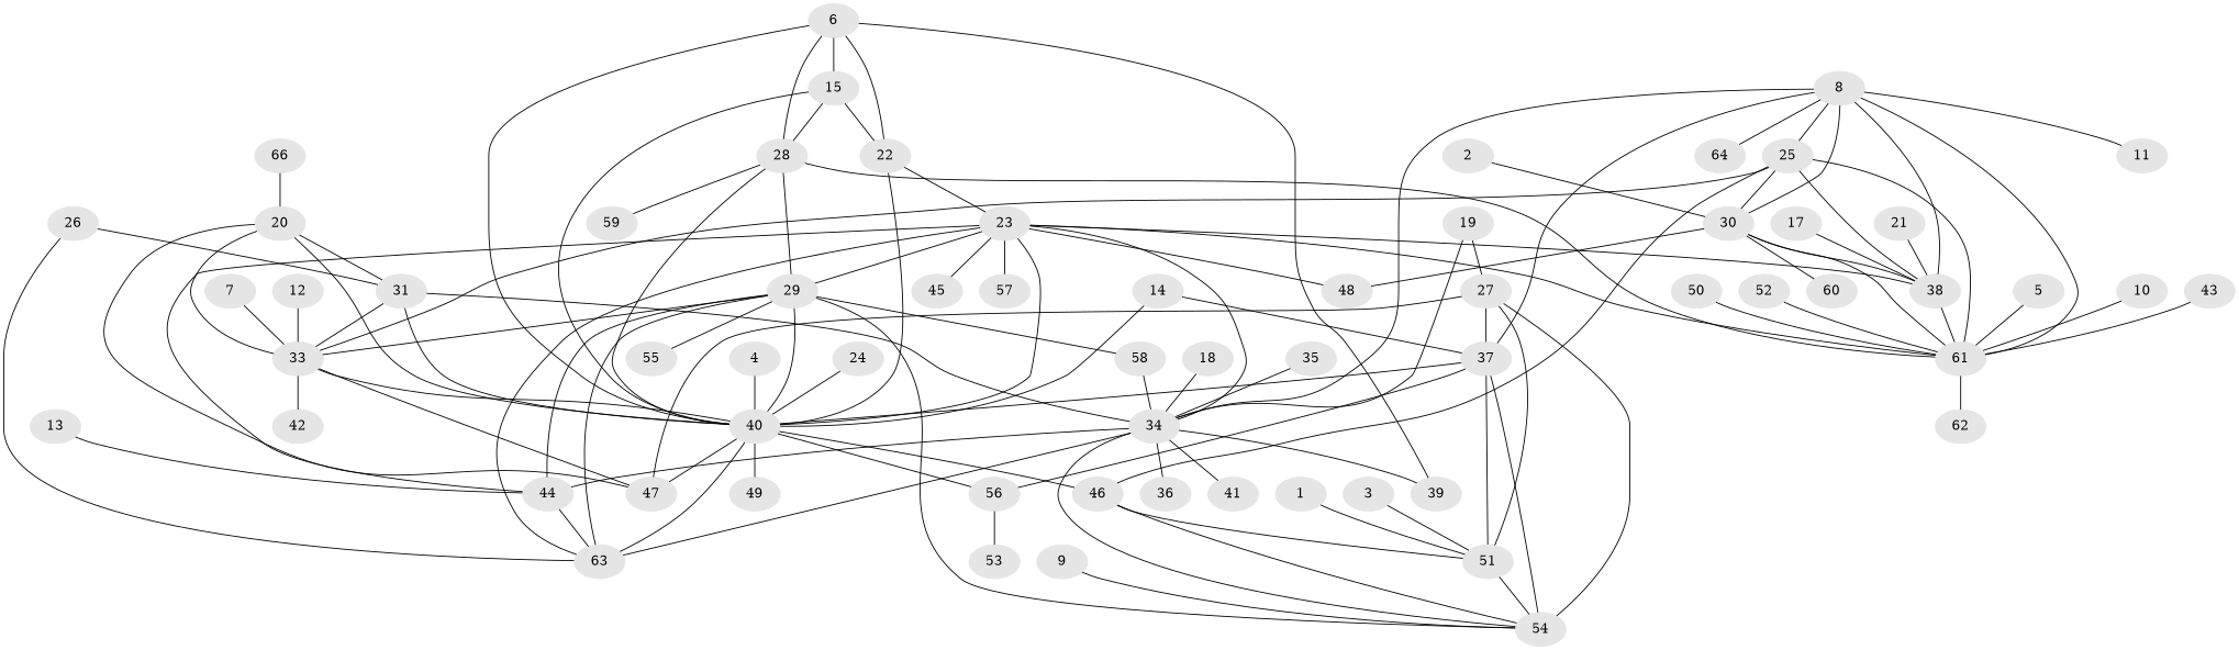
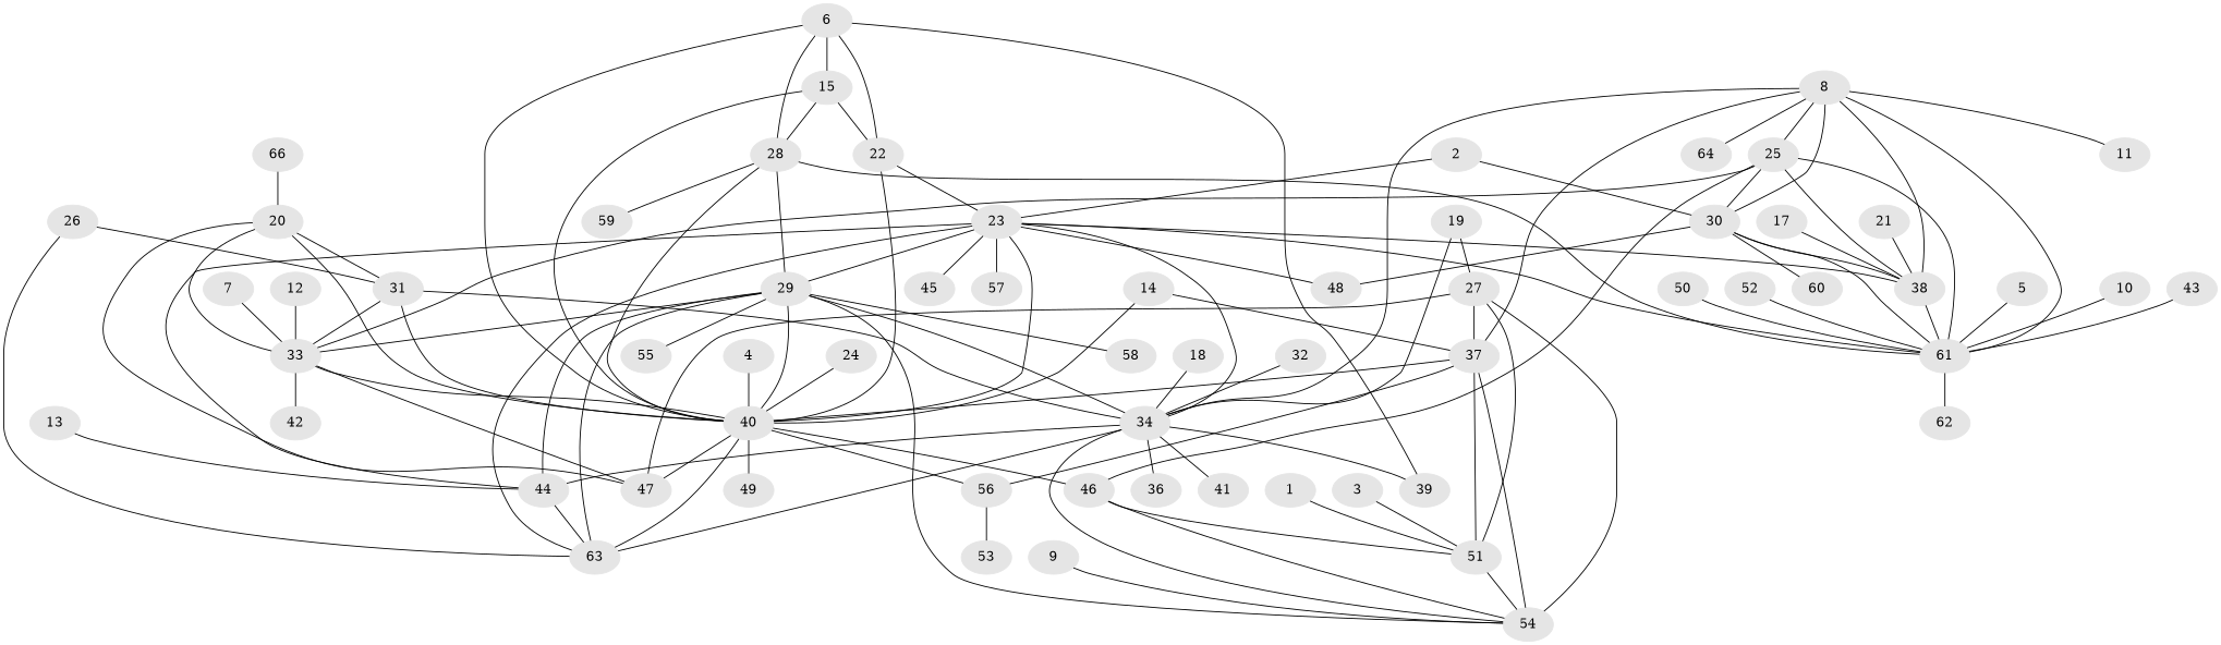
  graph {
    node [color=gray90 style=filled]
    edge [weight=1.0]
    1
    51
    54
    2
    23
    30
    40
    61
    34
    38
    44
    29
    45
    48
    57
    63
    60
    3
    4
    47
    46
    56
    49
    5
    62
    6
    15
    22
    28
    39
    59
    7
    33
    42
    8
    11
    25
    37
    64
    36
    41
    9
    10
    12
    13
    14
    n47 [label=66]
    20
    31
    17
    18
    19
    27
    21
    55
    58
    24
    26
-   32 [label=35]
+   32
    53
    43
    50
    52
    1 -- 51
    51 -- 54 [weight=2.0]
+   2 -- 23
    2 -- 30
    23 -- 40
    23 -- 61
    23 -- 34
    23 -- 38
    23 -- 44
    23 -- 29 [weight=2.0]
    23 -- 45
    23 -- 48
    23 -- 57
    23 -- 63
    30 -- 61
    30 -- 38
    30 -- 48
    30 -- 60
    40 -- 63
    40 -- 47
    40 -- 46
    40 -- 56
    40 -- 49
    61 -- 62
    34 -- 54
    34 -- 44
    34 -- 63
    34 -- 39
    34 -- 36
    34 -- 41
    38 -- 61
    44 -- 63
    29 -- 54
    29 -- 40
-   58 -- 34 [weight=2.0]
+   29 -- 34 [weight=2.0]
    29 -- 44 [weight=2.0]
    29 -- 63 [weight=2.0]
    29 -- 33
    29 -- 55
    29 -- 58
    3 -- 51
    4 -- 40
    46 -- 51
    46 -- 54
    56 -- 53
    5 -- 61
    6 -- 40 [weight=2.0]
    6 -- 15 [weight=2.0]
    6 -- 22 [weight=2.0]
    6 -- 28 [weight=2.0]
    6 -- 39
    15 -- 40
    15 -- 22
    15 -- 28
    22 -- 23
    22 -- 40 [weight=2.0]
    28 -- 40
    28 -- 61
    28 -- 29
    28 -- 59
    7 -- 33
    33 -- 40
    33 -- 47
    33 -- 42
    8 -- 30 [weight=2.0]
    8 -- 61 [weight=2.0]
    8 -- 34
    8 -- 38 [weight=2.0]
    8 -- 11
    8 -- 25 [weight=2.0]
    8 -- 37
    8 -- 64
    25 -- 30
    25 -- 61
    25 -- 38
    25 -- 46
    25 -- 33
    37 -- 51 [weight=2.0]
    37 -- 54 [weight=4.0]
    37 -- 40
    37 -- 56
    9 -- 54
    10 -- 61
    12 -- 33
    13 -- 44
    14 -- 40
    14 -- 37
    n47 -- 20
    20 -- 40 [weight=2.0]
    20 -- 47 [weight=2.0]
    20 -- 33 [weight=2.0]
    20 -- 31 [weight=2.0]
    31 -- 40
    31 -- 34
    31 -- 33
    17 -- 38
    18 -- 34
    19 -- 34
    19 -- 27
    27 -- 51
    27 -- 54 [weight=2.0]
    27 -- 47
    27 -- 37 [weight=2.0]
    21 -- 38
    24 -- 40
    26 -- 63
    26 -- 31
    32 -- 34
    43 -- 61
    50 -- 61
    52 -- 61
  }
